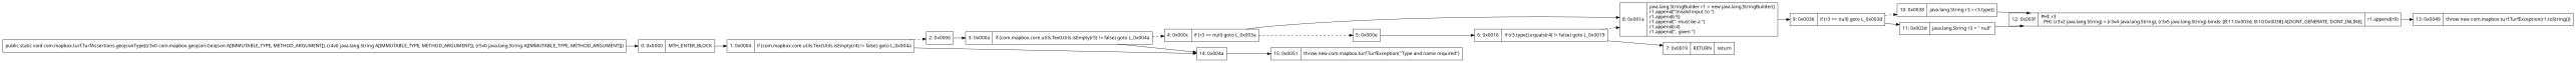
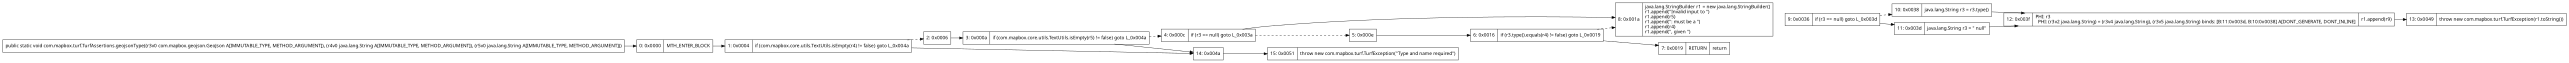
  digraph {
    fontname="Noto Sans"
    rankdir=LR
    node [fontname="Noto Sans" shape=record]
    edge [fontname="Noto Sans"]
    n1 [label="{0\:\ 0x0000|MTH_ENTER_BLOCK\l}"]
    n2 [label="{1\:\ 0x0004|if (com.mapbox.core.utils.TextUtils.isEmpty(r4) != false) goto L_0x004a\l}"]
    n3 [label="{2\:\ 0x0006}"]
    n4 [label="{14\:\ 0x004a}"]
    n5 [label="{3\:\ 0x000a|if (com.mapbox.core.utils.TextUtils.isEmpty(r5) != false) goto L_0x004a\l}"]
    n6 [label="{15\:\ 0x0051|throw new com.mapbox.turf.TurfException(\"Type and name required\")\l}"]
    n7 [label="{4\:\ 0x000c|if (r3 == null) goto L_0x003a\l}"]
    n8 [label="{5\:\ 0x000e}"]
    n9 [label="{8\:\ 0x001a|java.lang.StringBuilder r1 = new java.lang.StringBuilder()\lr1.append(\"Invalid input to \")\lr1.append(r5)\lr1.append(\": must be a \")\lr1.append(r4)\lr1.append(\", given \")\l}"]
    n10 [label="{6\:\ 0x0016|if (r3.type().equals(r4) != false) goto L_0x0019\l}"]
    n11 [label="{9\:\ 0x0036|if (r3 == null) goto L_0x003d\l}"]
    n12 [label="{7\:\ 0x0019|RETURN\l|return\l}"]
    n13 [label="{10\:\ 0x0038|java.lang.String r3 = r3.type()\l}"]
    n14 [label="{11\:\ 0x003d|java.lang.String r3 = \" null\"\l}"]
    n15 [label="{12\:\ 0x003f|PHI: r3 \l  PHI: (r3v2 java.lang.String) = (r3v4 java.lang.String), (r3v5 java.lang.String) binds: [B:11:0x003d, B:10:0x0038] A[DONT_GENERATE, DONT_INLINE]\l|r1.append(r9)\l}"]
    n16 [label="{13\:\ 0x0049|throw new com.mapbox.turf.TurfException(r1.toString())\l}"]
    n17 [label="{public static void com.mapbox.turf.TurfAssertions.geojsonType((r3v0 com.mapbox.geojson.GeoJson A[IMMUTABLE_TYPE, METHOD_ARGUMENT]), (r4v0 java.lang.String A[IMMUTABLE_TYPE, METHOD_ARGUMENT]), (r5v0 java.lang.String A[IMMUTABLE_TYPE, METHOD_ARGUMENT])) }"]
    n1 -> n2
    n2 -> n3 [style=dashed]
    n2 -> n4
    n3 -> n5
    n4 -> n6
    n5 -> n4
    n5 -> n7 [style=dashed]
    n7 -> n8 [style=dashed]
    n7 -> n9
    n8 -> n10
-   n9 -> n11
    n10 -> n9 [style=dashed]
    n10 -> n12
    n11 -> n13 [style=dashed]
    n11 -> n14
    n13 -> n15
    n14 -> n15
    n15 -> n16
    n17 -> n1
  }
